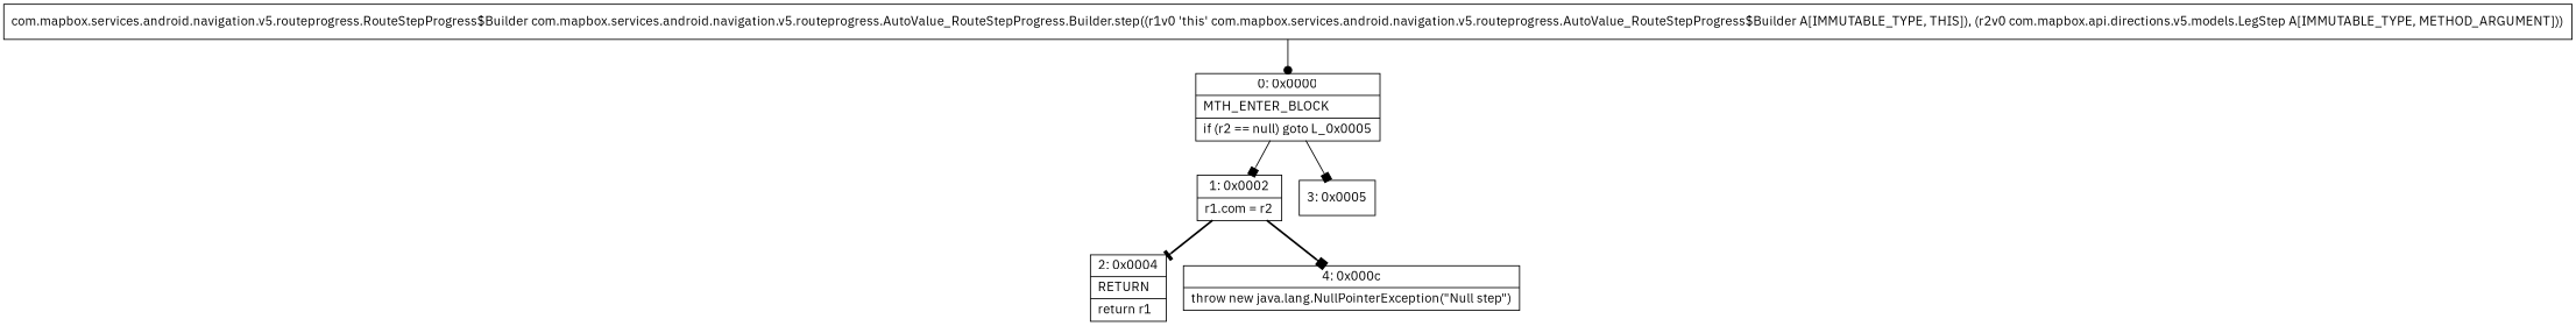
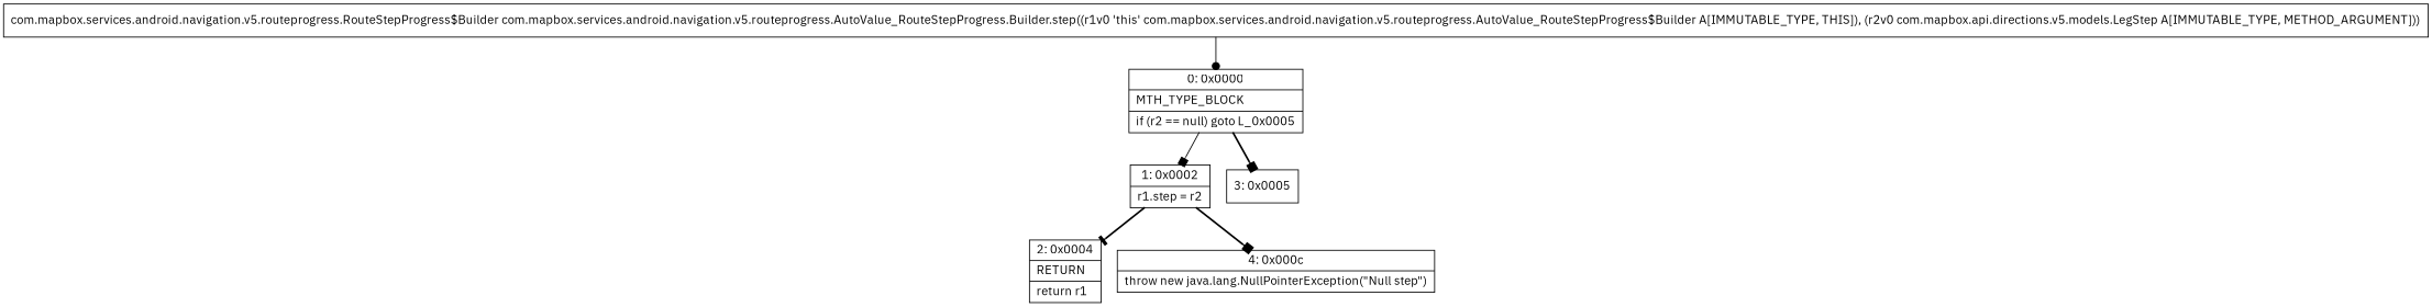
  digraph {
    fontname="IBM Plex Sans"
    node [fontname="IBM Plex Sans" shape=record]
    edge [arrowhead=box fontname="IBM Plex Sans" style=bold]
-   n1 [label="{0\:\ 0x0000|MTH_ENTER_BLOCK\l|if (r2 == null) goto L_0x0005\l}"]
-   n2 [label="{1\:\ 0x0002|r1.com = r2\l}"]
+   n1 [label="{0\:\ 0x0000|MTH_TYPE_BLOCK\l|if (r2 == null) goto L_0x0005\l}"]
+   n2 [label="{1\:\ 0x0002|r1.step = r2\l}"]
    n3 [label="{3\:\ 0x0005}"]
    n4 [label="{2\:\ 0x0004|RETURN\l|return r1\l}"]
    n5 [label="{4\:\ 0x000c|throw new java.lang.NullPointerException(\"Null step\")\l}"]
    n6 [label="{com.mapbox.services.android.navigation.v5.routeprogress.RouteStepProgress$Builder com.mapbox.services.android.navigation.v5.routeprogress.AutoValue_RouteStepProgress.Builder.step((r1v0 'this' com.mapbox.services.android.navigation.v5.routeprogress.AutoValue_RouteStepProgress$Builder A[IMMUTABLE_TYPE, THIS]), (r2v0 com.mapbox.api.directions.v5.models.LegStep A[IMMUTABLE_TYPE, METHOD_ARGUMENT])) }"]
    n1 -> n2 [style=solid]
-   n1 -> n3 [style=solid]
+   n1 -> n3
    n2 -> n4 [arrowhead=tee]
    n2 -> n5
    n6 -> n1 [arrowhead=dot style=solid]
  }
